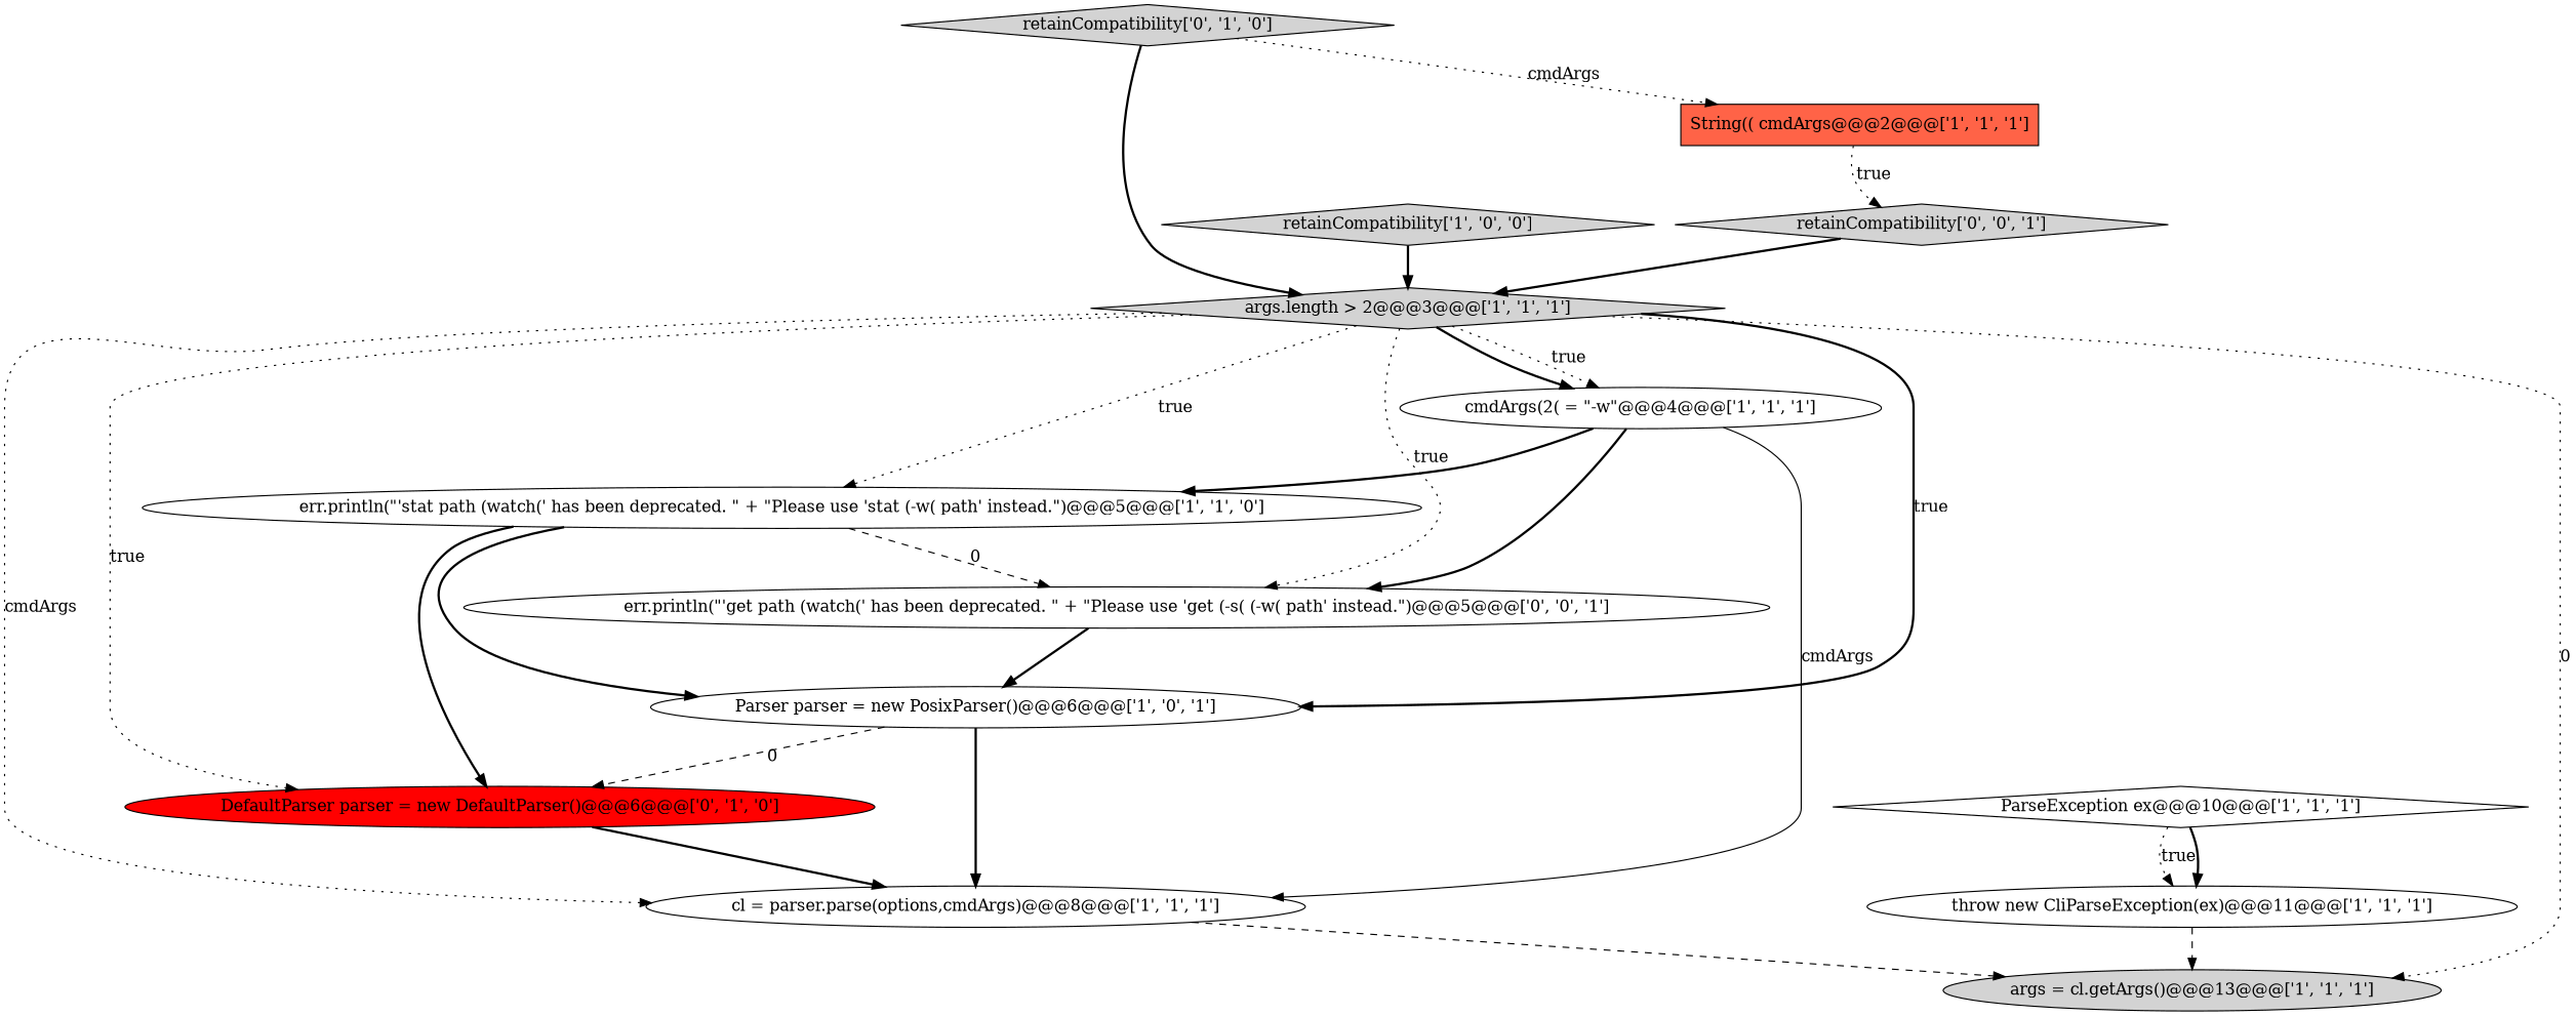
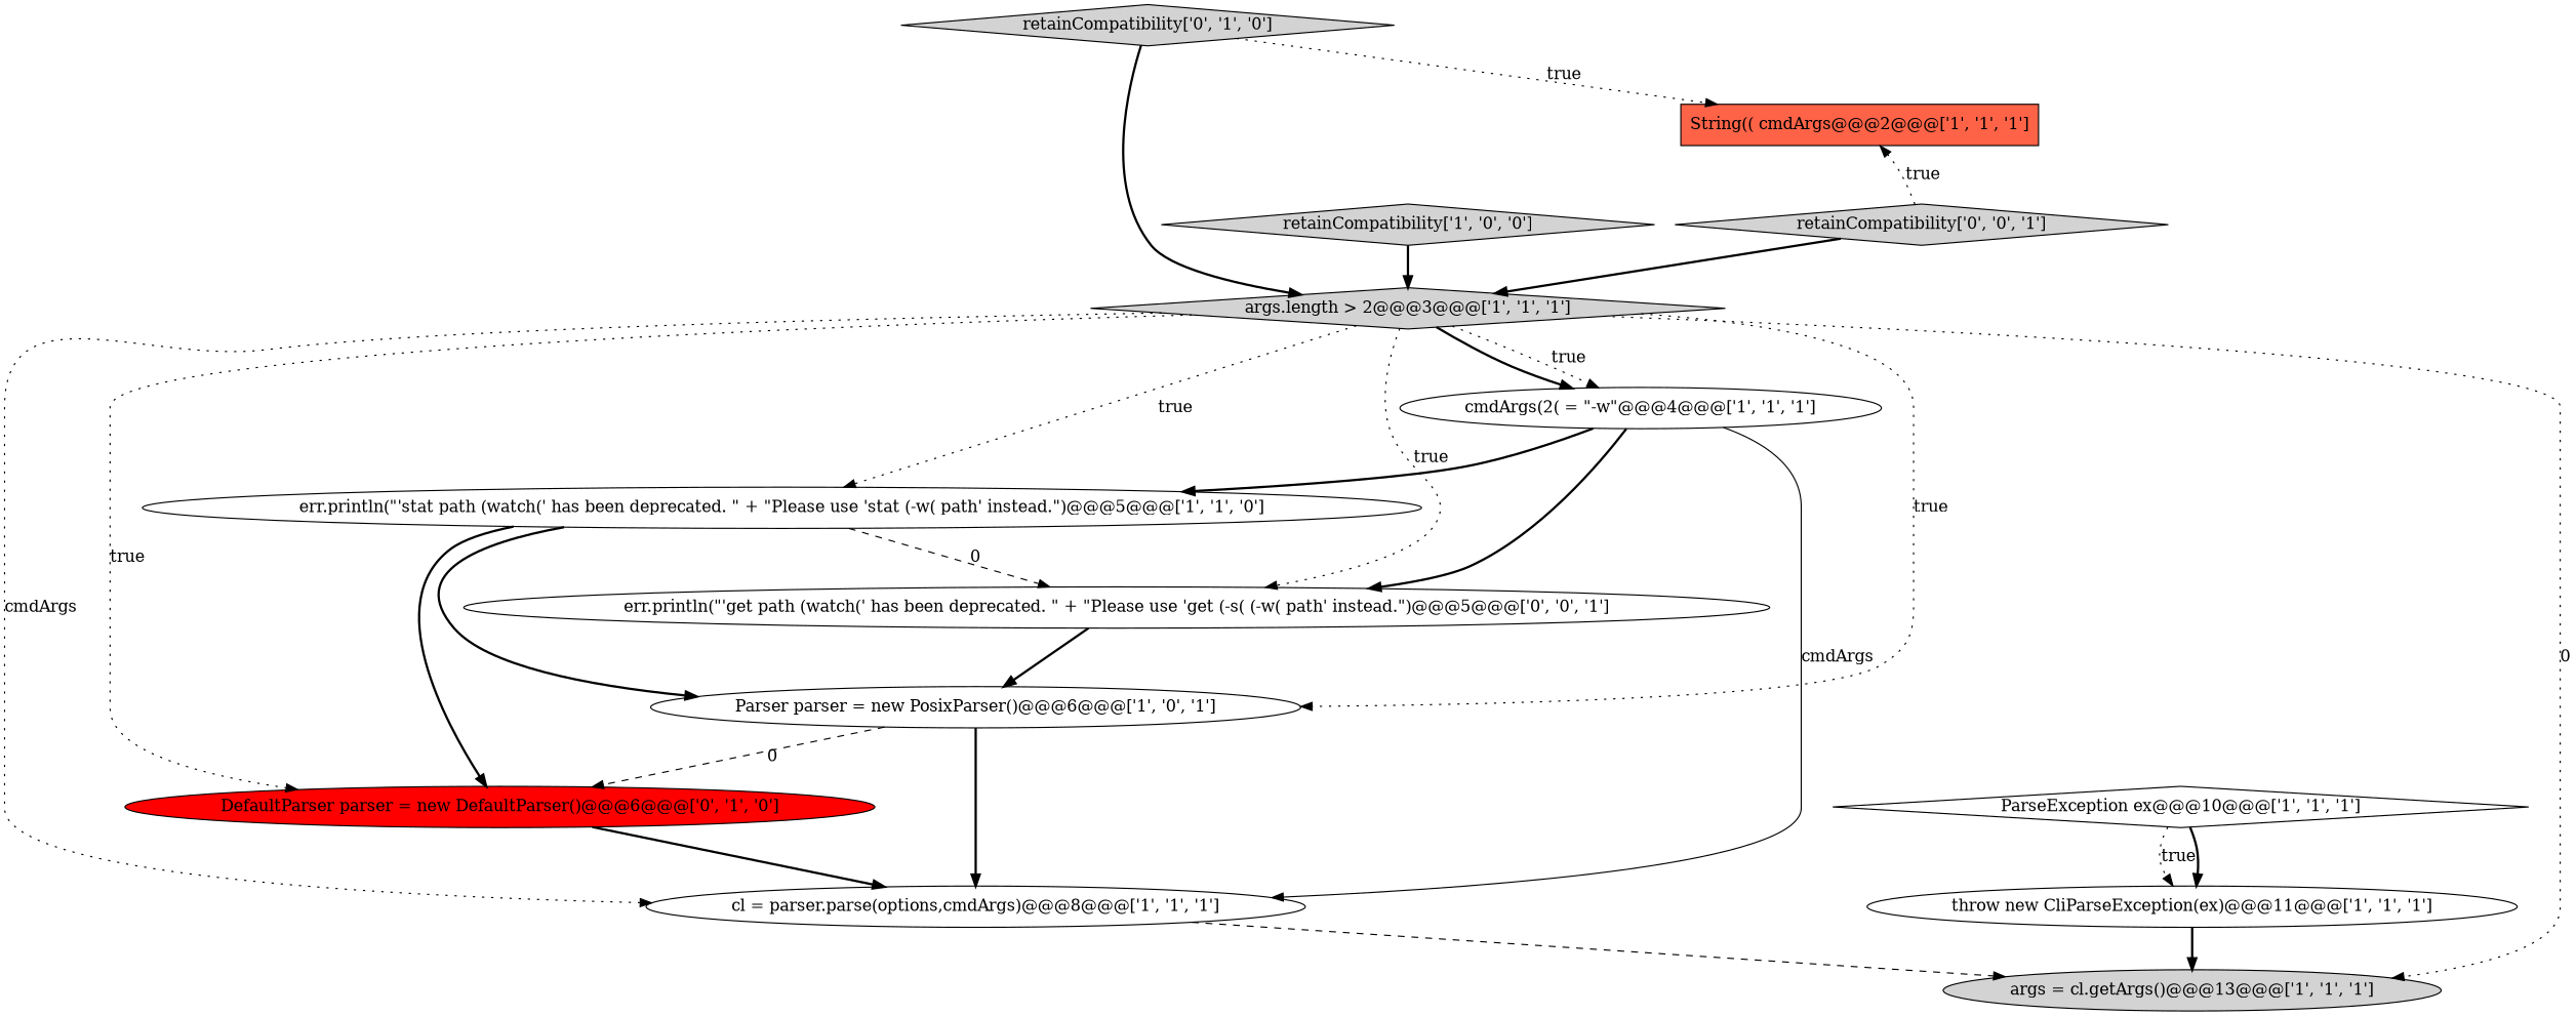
  digraph {
    node [fillcolor=white shape=ellipse style=filled]
    edge [style=bold]
    n1 [fillcolor=tomato label="String(( cmdArgs@@@2@@@['1', '1', '1']" shape=box]
    n2 [label="Parser parser = new PosixParser()@@@6@@@['1', '0', '1']"]
    n3 [label="cl = parser.parse(options,cmdArgs)@@@8@@@['1', '1', '1']"]
    n4 [fillcolor=red label="DefaultParser parser = new DefaultParser()@@@6@@@['0', '1', '0']"]
    n5 [fillcolor=lightgray label="args = cl.getArgs()@@@13@@@['1', '1', '1']"]
    n6 [label="throw new CliParseException(ex)@@@11@@@['1', '1', '1']"]
    n7 [fillcolor=lightgray label="retainCompatibility['0', '1', '0']" shape=diamond]
    n8 [fillcolor=lightgray label="args.length > 2@@@3@@@['1', '1', '1']" shape=diamond]
    n9 [label="cmdArgs(2( = \"-w\"@@@4@@@['1', '1', '1']"]
    n10 [label="err.println(\"'stat path (watch(' has been deprecated. \" + \"Please use 'stat (-w( path' instead.\")@@@5@@@['1', '1', '0']"]
    n11 [label="err.println(\"'get path (watch(' has been deprecated. \" + \"Please use 'get (-s( (-w( path' instead.\")@@@5@@@['0', '0', '1']"]
    n12 [fillcolor=lightgray label="retainCompatibility['1', '0', '0']" shape=diamond]
    n13 [label="ParseException ex@@@10@@@['1', '1', '1']" shape=diamond]
    n14 [fillcolor=lightgray label="retainCompatibility['0', '0', '1']" shape=diamond]
    n2 -> n3
    n2 -> n4 [label=0 style=dashed]
    n3 -> n5 [style=dashed]
    n4 -> n3
-   n6 -> n5 [style=dashed]
-   n7 -> n1 [label=cmdArgs style=dotted]
+   n6 -> n5
+   n7 -> n1 [label=true style=dotted]
    n7 -> n8
-   n8 -> n2 [label=true]
+   n8 -> n2 [label=true style=dotted]
    n8 -> n3 [label=cmdArgs style=dotted]
    n8 -> n4 [label=true style=dotted]
    n8 -> n5 [label=0 style=dotted]
    n8 -> n9
    n8 -> n9 [label=true style=dotted]
    n8 -> n10 [label=true style=dotted]
    n8 -> n11 [label=true style=dotted]
    n9 -> n3 [label=cmdArgs style=solid]
    n9 -> n10
    n9 -> n11
    n10 -> n2
    n10 -> n4
    n10 -> n11 [label=0 style=dashed]
    n11 -> n2
    n12 -> n8
    n13 -> n6 [label=true style=dotted]
    n13 -> n6
-   n1 -> n14 [label=true style=dotted]
+   n14 -> n1 [label=true style=dotted]
    n14 -> n8
  }
